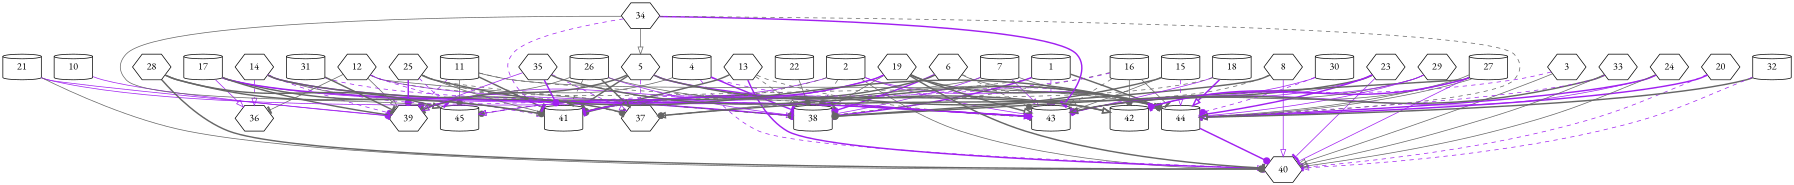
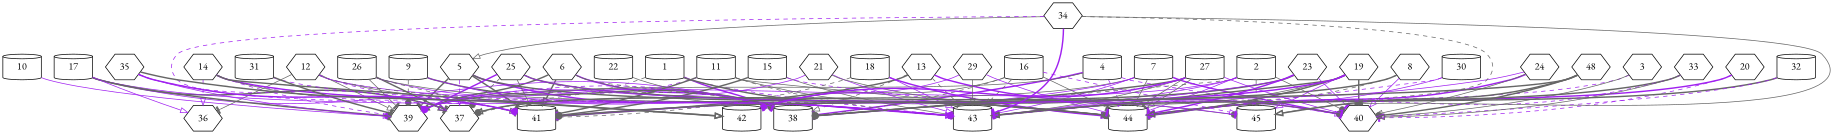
  digraph {
    fontname="EB Garamond"
    node [alpha=0.11 fontname="EB Garamond" shape=cylinder]
    edge [arrowhead=onormal color=gray40 fontname="EB Garamond" style=solid]
    1 [alpha=0.12 expect_size=22114304]
    37 [alpha=0.12 expect_size=32024576 shape=hexagon]
    38 [alpha=0.03 expect_size=40430592]
    43 [alpha=0.19 expect_size=27712512]
    44 [expect_size=39552000]
    2 [alpha=0.15 expect_size=50313216]
    39 [alpha=0.08 expect_size=19066880 shape=hexagon]
    40 [alpha=0.10 expect_size=51004416 shape=hexagon]
    45 [alpha=0.14 expect_size=50074624]
    3 [alpha=0.02 expect_size=7401472 shape=hexagon]
    4 [alpha=0.08 expect_size=35454976]
    5 [alpha=0.15 expect_size=20023296 shape=hexagon]
    41 [alpha=0.09 expect_size=9881600]
    6 [alpha=0.02 expect_size=49092608 shape=hexagon]
    7 [alpha=0.15 expect_size=37001216]
    8 [alpha=0.14 expect_size=24811520 shape=hexagon]
+   9 [alpha=0.04 expect_size=41126912]
    10 [alpha=0.20 expect_size=20440064]
    11 [alpha=0.04 expect_size=30871552]
    12 [alpha=0.08 expect_size=11679744 shape=hexagon]
    36 [alpha=0.19 expect_size=21464064 shape=hexagon]
    13 [expect_size=46062592 shape=hexagon]
    14 [expect_size=51284992 shape=hexagon]
    42 [alpha=0.09 expect_size=15700992]
    15 [alpha=0.10 expect_size=21910528]
    16 [alpha=0.04 expect_size=9847808]
    17 [alpha=0.14 expect_size=14790656]
    18 [alpha=0.12 expect_size=49820672]
    19 [alpha=0.07 expect_size=36379648 shape=hexagon]
    20 [alpha=0.08 expect_size=46052352 shape=hexagon]
-   21 [alpha=0.16 expect_size=45583360]
+   21 [alpha=0.16 expect_size=45583360 shape=hexagon]
    22 [alpha=0.03 expect_size=8520704]
    23 [expect_size=28335104 shape=hexagon]
    24 [alpha=0.12 expect_size=7761920 shape=hexagon]
    25 [alpha=0.19 expect_size=32891904 shape=hexagon]
    26 [alpha=0.04 expect_size=8122368]
    27 [alpha=0.04 expect_size=16467968]
-   28 [expect_size=50599936 shape=hexagon]
+   28 [expect_size=50599936 shape=hexagon label=48]
    29 [alpha=0.14 expect_size=30681088 shape=hexagon]
    30 [alpha=0.03 expect_size=47813632]
    31 [alpha=0.02 expect_size=19646464]
    32 [alpha=0.05 expect_size=10235904]
    33 [alpha=0.05 expect_size=17468416 shape=hexagon]
    34 [alpha=0.04 expect_size=43501568 shape=hexagon]
    35 [expect_size=24178688 shape=hexagon]
    1 -> 37 [arrowhead=dot style=dashed]
    1 -> 38 [arrowhead=tee color=purple style=bold]
    1 -> 43 [arrowhead=tee color=purple style=dashed]
    1 -> 44 [arrowhead=dot style=bold]
    2 -> 38 [arrowhead=dot style=dashed]
    2 -> 43 [arrowhead=tee color=purple]
    2 -> 44 [arrowhead=tee color=purple]
    2 -> 39 [arrowhead=tee color=purple]
    2 -> 40 [arrowhead=dot]
    2 -> 45 [arrowhead=dot style=dashed]
    3 -> 43 [color=purple style=dashed]
    3 -> 40
    4 -> 38 [arrowhead=tee color=purple style=bold]
    4 -> 44 [arrowhead=tee color=purple style=dashed]
    4 -> 39
    4 -> 40 [color=purple style=dashed]
    5 -> 37 [color=purple style=dashed]
    5 -> 43 [color=purple style=bold]
    5 -> 44 [arrowhead=dot style=bold]
    5 -> 39 [arrowhead=tee style=bold]
    5 -> 41 [arrowhead=tee style=bold]
    6 -> 38 [arrowhead=dot color=purple style=bold]
    6 -> 43 [arrowhead=dot style=dashed]
    6 -> 44
-   6 -> 41 [arrowhead=tee style=bold]
+   6 -> 39 [style=bold]
+   6 -> 41 [style=bold]
    7 -> 37 [arrowhead=dot]
    7 -> 38 [arrowhead=tee color=purple]
    7 -> 43 [color=purple]
    7 -> 44 [arrowhead=tee]
-   44 -> 40 [arrowhead=dot color=purple style=bold]
+   7 -> 40 [arrowhead=dot color=purple style=bold]
    8 -> 38 [arrowhead=dot style=bold]
    8 -> 43 [style=dashed]
    8 -> 40 [color=purple]
+   9 -> 38 [arrowhead=dot style=bold]
+   9 -> 43 [arrowhead=dot color=purple]
+   9 -> 39 [arrowhead=dot style=dashed]
    10 -> 39 [arrowhead=dot color=purple]
    11 -> 43 [arrowhead=dot style=dashed]
    11 -> 44
    11 -> 39 [arrowhead=dot color=purple style=dashed]
    11 -> 45 [arrowhead=dot]
    11 -> 41 [arrowhead=tee style=bold]
    12 -> 38 [arrowhead=dot]
    12 -> 43 [arrowhead=dot color=purple]
    12 -> 44 [arrowhead=tee style=dashed]
    12 -> 39
    12 -> 41 [color=purple style=dashed]
    12 -> 36 [arrowhead=tee]
    13 -> 38 [style=dashed]
    13 -> 43 [arrowhead=tee style=dashed]
    13 -> 40 [arrowhead=tee color=purple style=bold]
    13 -> 41 [arrowhead=dot style=bold]
    14 -> 38 [color=purple style=dashed]
    14 -> 43 [arrowhead=dot color=purple style=bold]
    14 -> 39 [arrowhead=dot color=purple style=dashed]
    14 -> 41
    14 -> 36 [color=purple style=dashed]
    14 -> 42 [style=bold]
    15 -> 43 [arrowhead=tee]
    15 -> 44 [color=purple style=dashed]
    15 -> 41 [arrowhead=dot style=bold]
    16 -> 38 [arrowhead=tee style=dashed]
    16 -> 43 [style=dashed]
    16 -> 44 [arrowhead=tee]
    16 -> 45 [color=purple style=dashed]
    16 -> 42 [arrowhead=dot]
    17 -> 37 [arrowhead=tee style=bold]
-   17 -> 38 [arrowhead=tee color=purple style=bold]
+   17 -> 38 [arrowhead=tee color=purple]
    17 -> 43 [arrowhead=dot color=purple]
    17 -> 39 [arrowhead=tee style=bold]
    17 -> 36 [color=purple]
    18 -> 43 [color=purple]
    18 -> 44 [color=purple style=bold]
    18 -> 41 [arrowhead=tee style=dashed]
    19 -> 38 [arrowhead=tee]
    19 -> 43 [style=bold]
    19 -> 44 [arrowhead=tee style=bold]
    19 -> 40 [arrowhead=tee style=bold]
    19 -> 45 [color=purple]
    19 -> 41 [arrowhead=tee color=purple style=bold]
    20 -> 44 [color=purple style=bold]
    20 -> 40 [arrowhead=tee color=purple style=dashed]
    21 -> 43 [color=purple]
    21 -> 39 [arrowhead=tee color=purple]
    21 -> 40 [arrowhead=dot]
    22 -> 38 [arrowhead=dot]
    23 -> 37 [style=bold]
    23 -> 43 [arrowhead=tee color=purple]
    23 -> 44 [color=purple style=bold]
    23 -> 40 [arrowhead=tee color=purple]
    24 -> 43 [arrowhead=dot color=purple]
    24 -> 44 [color=purple style=bold]
    24 -> 40
    25 -> 37 [arrowhead=dot style=dashed]
    25 -> 38 [arrowhead=dot style=dashed]
    25 -> 44 [arrowhead=dot style=bold]
    25 -> 39 [arrowhead=dot color=purple style=bold]
-   25 -> 45 [arrowhead=tee color=purple style=dashed]
+   25 -> 45 [arrowhead=tee color=purple]
    25 -> 41 [arrowhead=tee]
    26 -> 37 [style=bold]
    26 -> 38 [arrowhead=tee color=purple]
    26 -> 44
    26 -> 39 [arrowhead=tee]
    26 -> 41 [arrowhead=tee style=dashed]
    27 -> 38 [arrowhead=dot style=bold]
    27 -> 43 [arrowhead=dot]
    27 -> 44 [arrowhead=tee]
    27 -> 44
    27 -> 40 [arrowhead=tee color=purple]
    27 -> 42 [arrowhead=tee color=purple style=bold]
    28 -> 40 [arrowhead=dot style=bold]
    28 -> 45 [style=bold]
    28 -> 41 [arrowhead=dot style=bold]
    29 -> 43
    29 -> 44 [arrowhead=tee color=purple]
    29 -> 42 [arrowhead=dot color=purple]
    30 -> 43 [arrowhead=dot color=purple]
    30 -> 44 [arrowhead=dot color=purple style=dashed]
    31 -> 43 [color=purple style=dashed]
    31 -> 39 [arrowhead=tee style=bold]
    32 -> 44 [style=bold]
    32 -> 40 [color=purple style=dashed]
    33 -> 43 [style=bold]
    33 -> 44 [arrowhead=tee color=purple style=dashed]
    33 -> 40
    34 -> 43 [arrowhead=tee color=purple style=bold]
    34 -> 44 [style=dashed]
    34 -> 45
    34 -> 5
    34 -> 41 [arrowhead=tee color=purple style=dashed]
    35 -> 37 [color=purple style=dashed]
    35 -> 39 [color=purple]
    35 -> 41 [arrowhead=dot color=purple style=bold]
    35 -> 42 [style=bold]
  }
